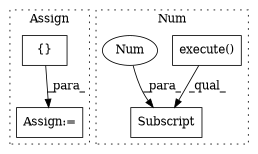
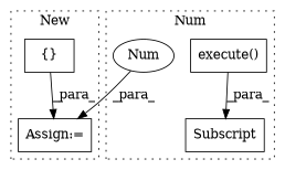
  digraph {
    node [shape=box]
    n1 [a=95 l="10,54" label="{}" s="6275,6311"]
    n2 [a=68 l=3 label="Assign:=" s=6272]
    n3 [a=75 l="31,1" label="execute()" s="5953,5998"]
    n4 [a=63 l="60,0" label=Subscript s="5953,0"]
    n5 [a=76 l=1 label=Num s=6011 shape=ellipse]
    subgraph cluster_1 {
-     label=Assign
+     label=New
      style=dotted
      n1
      n2
    }
    subgraph cluster_2 {
      label=Num
      style=dotted
      n3
      n4
      n5
    }
    n1 -> n2 [label=_para_]
-   n3 -> n4 [label=_qual_]
-   n5 -> n4 [label=_para_]
+   n3 -> n4 [label=_para_]
+   n5 -> n2 [label=_para_]
  }
